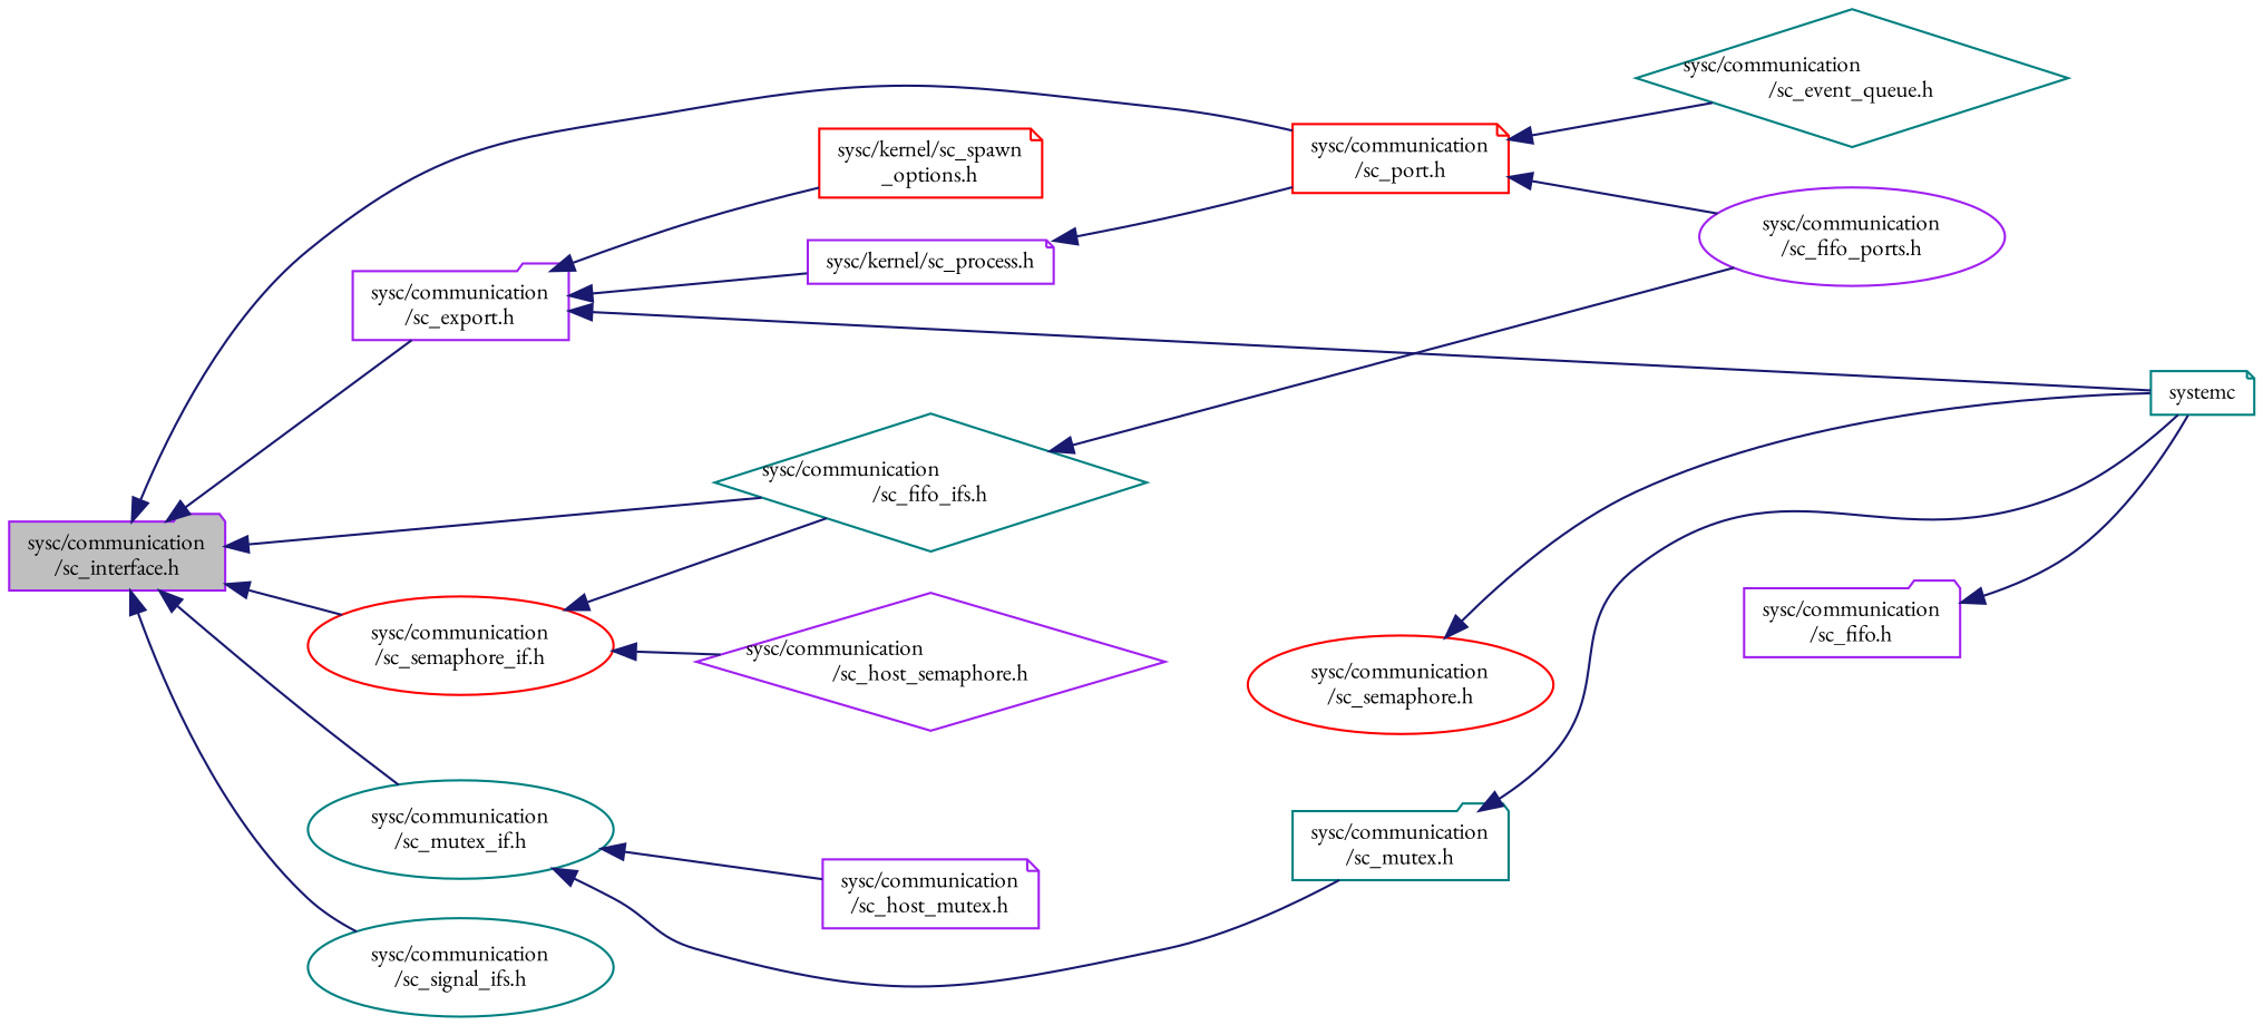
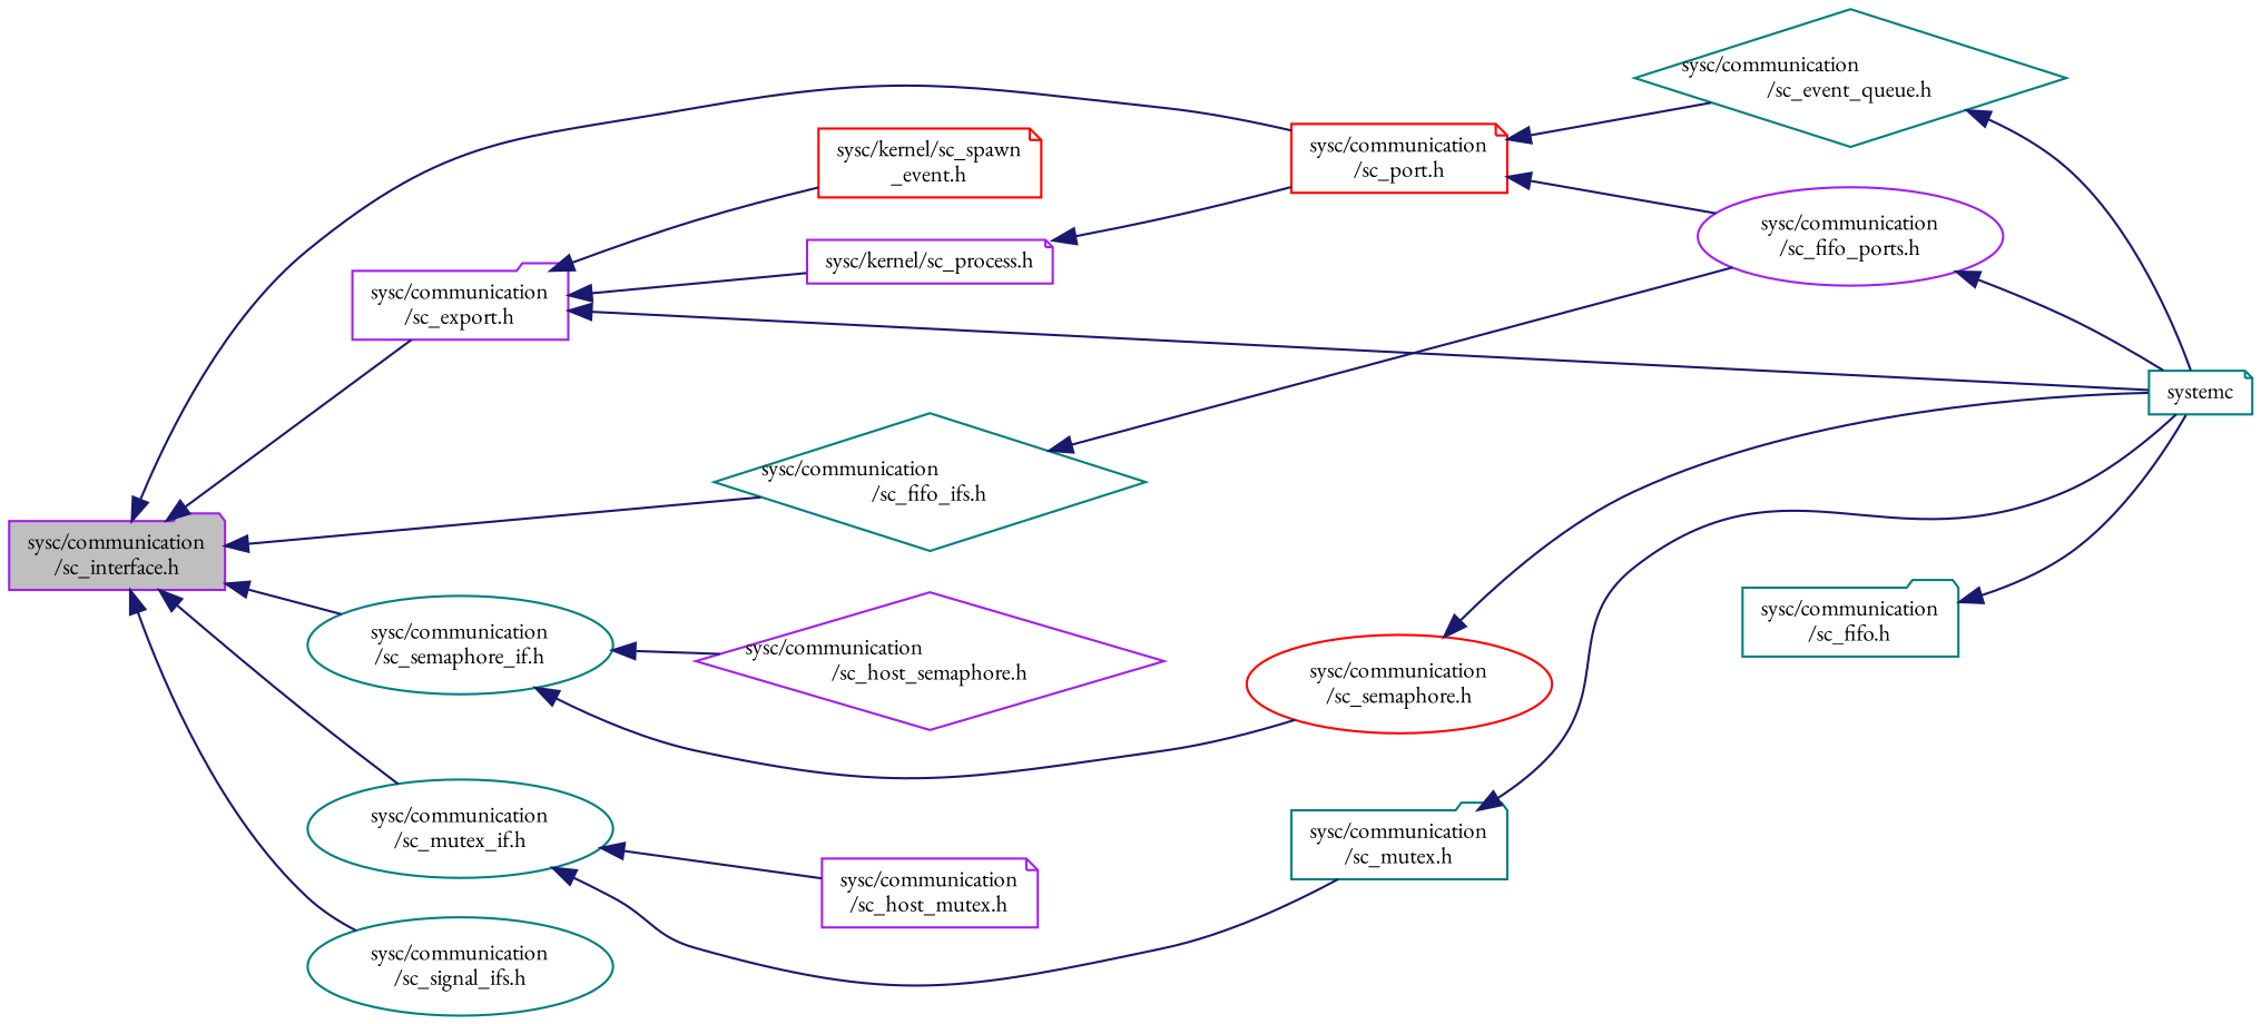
  digraph {
    fontname="EB Garamond"
    rankdir=LR
    node [color=purple fillcolor=white fontname="EB Garamond" fontsize=10 shape=note style=filled]
    edge [color=midnightblue dir=back fontname="EB Garamond" fontsize=10 labelfontname=FreeSans labelfontsize=10 style=solid]
    n1 [fillcolor=grey75 fontcolor=black height=0.2 label="sysc/communication\l/sc_interface.h" shape=folder width=0.4]
    n2 [height=0.2 label="sysc/communication\l/sc_export.h" shape=folder width=0.4]
    n3 [color=red height=0.2 label="sysc/communication\l/sc_port.h" width=0.4]
    n4 [color=teal height=0.2 label="sysc/communication\l/sc_signal_ifs.h" shape=ellipse width=0.4]
    n5 [color=teal height=0.2 label="sysc/communication\l/sc_fifo_ifs.h" shape=diamond width=0.4]
    n6 [color=teal height=0.2 label="sysc/communication\l/sc_mutex_if.h" shape=ellipse width=0.4]
-   n7 [color=red height=0.2 label="sysc/communication\l/sc_semaphore_if.h" shape=ellipse width=0.4]
+   n7 [color=teal height=0.2 label="sysc/communication\l/sc_semaphore_if.h" shape=ellipse width=0.4]
    n8 [height=0.2 label="sysc/kernel/sc_process.h" width=0.4]
    n9 [color=teal height=0.2 label=systemc width=0.4]
-   n10 [color=red height=0.2 label="sysc/kernel/sc_spawn\l_options.h" width=0.4]
+   n10 [color=red height=0.2 label="sysc/kernel/sc_spawn\l_event.h" width=0.4]
    n11 [color=teal height=0.2 label="sysc/communication\l/sc_event_queue.h" shape=diamond width=0.4]
    n12 [height=0.2 label="sysc/communication\l/sc_fifo_ports.h" shape=ellipse width=0.4]
    n13 [color=teal height=0.2 label="sysc/communication\l/sc_mutex.h" shape=folder width=0.4]
    n14 [height=0.2 label="sysc/communication\l/sc_host_mutex.h" width=0.4]
    n15 [color=red height=0.2 label="sysc/communication\l/sc_semaphore.h" shape=ellipse width=0.4]
    n16 [height=0.2 label="sysc/communication\l/sc_host_semaphore.h" shape=diamond width=0.4]
-   n17 [height=0.2 label="sysc/communication\l/sc_fifo.h" shape=folder width=0.4]
+   n17 [color=teal height=0.2 label="sysc/communication\l/sc_fifo.h" shape=folder width=0.4]
    n1 -> n2
    n1 -> n3
    n1 -> n4
    n1 -> n5
    n1 -> n6
    n1 -> n7
    n2 -> n8
    n2 -> n9
    n2 -> n10
    n3 -> n11
    n3 -> n12
    n5 -> n12
    n6 -> n13
    n6 -> n14
-   n7 -> n5
+   n7 -> n15
    n7 -> n16
    n8 -> n3
+   n11 -> n9
+   n12 -> n9
    n13 -> n9
    n15 -> n9
    n17 -> n9
  }
